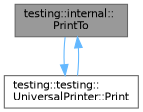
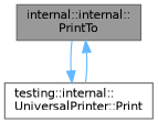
  digraph {
    rankdir=TB
    node [fontname=Helvetica fontsize=10 shape=box style=filled]
    edge [color=steelblue1 fontname=Helvetica fontsize=10 labelfontname=Helvetica labelfontsize=10 style=solid]
-   n1 [color=gray40 fillcolor=grey60 fontcolor=black height=0.2 label="testing::internal::\lPrintTo" width=0.4]
-   n2 [color=grey40 fillcolor=white height=0.2 label="testing::testing::\lUniversalPrinter::Print" width=0.4]
+   n1 [color=gray40 fillcolor=grey60 fontcolor=black height=0.2 label="internal::internal::\lPrintTo" width=0.4]
+   n2 [color=grey40 fillcolor=white height=0.2 label="testing::internal::\lUniversalPrinter::Print" width=0.4]
    n1 -> n2
    n2 -> n1
  }
